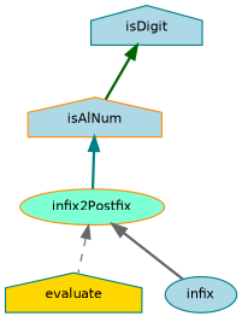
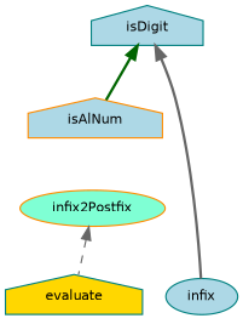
  digraph {
    rankdir=TB
    node [color=teal fillcolor=lightblue fontname=Helvetica fontsize=10 shape=house style=filled]
    edge [color=gray40 dir=back fontname=Helvetica fontsize=10 labelfontname=Helvetica labelfontsize=10 style=bold]
    n1 [fontcolor=black height=0.2 label=isDigit width=0.4]
    n2 [color=darkorange height=0.2 label=isAlNum width=0.4]
    n3 [height=0.2 label=infix shape=ellipse width=0.4]
    n4 [fillcolor=gold height=0.2 label=evaluate width=0.4]
    n5 [color=darkorange fillcolor=aquamarine height=0.2 label=infix2Postfix shape=ellipse width=0.4]
    n1 -> n2 [color=darkgreen]
-   n5 -> n3
-   n2 -> n5 [color=teal]
+   n1 -> n3
    n5 -> n4 [style=dashed]
  }
